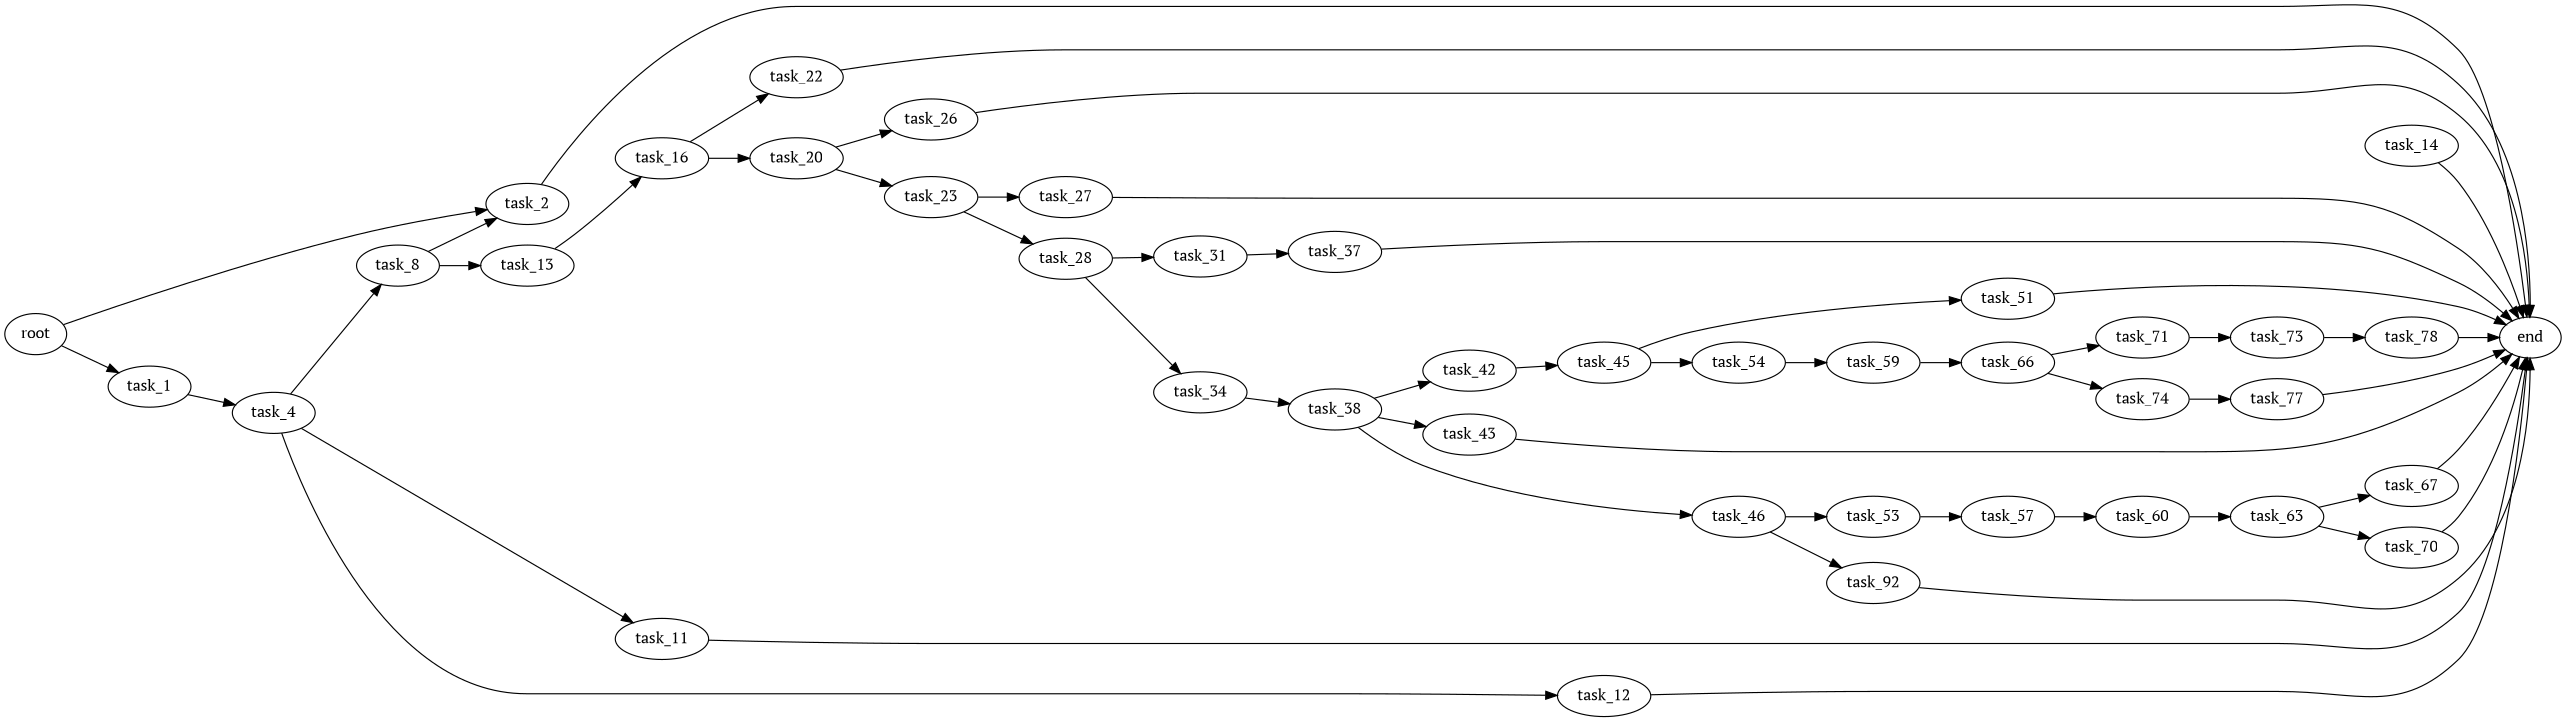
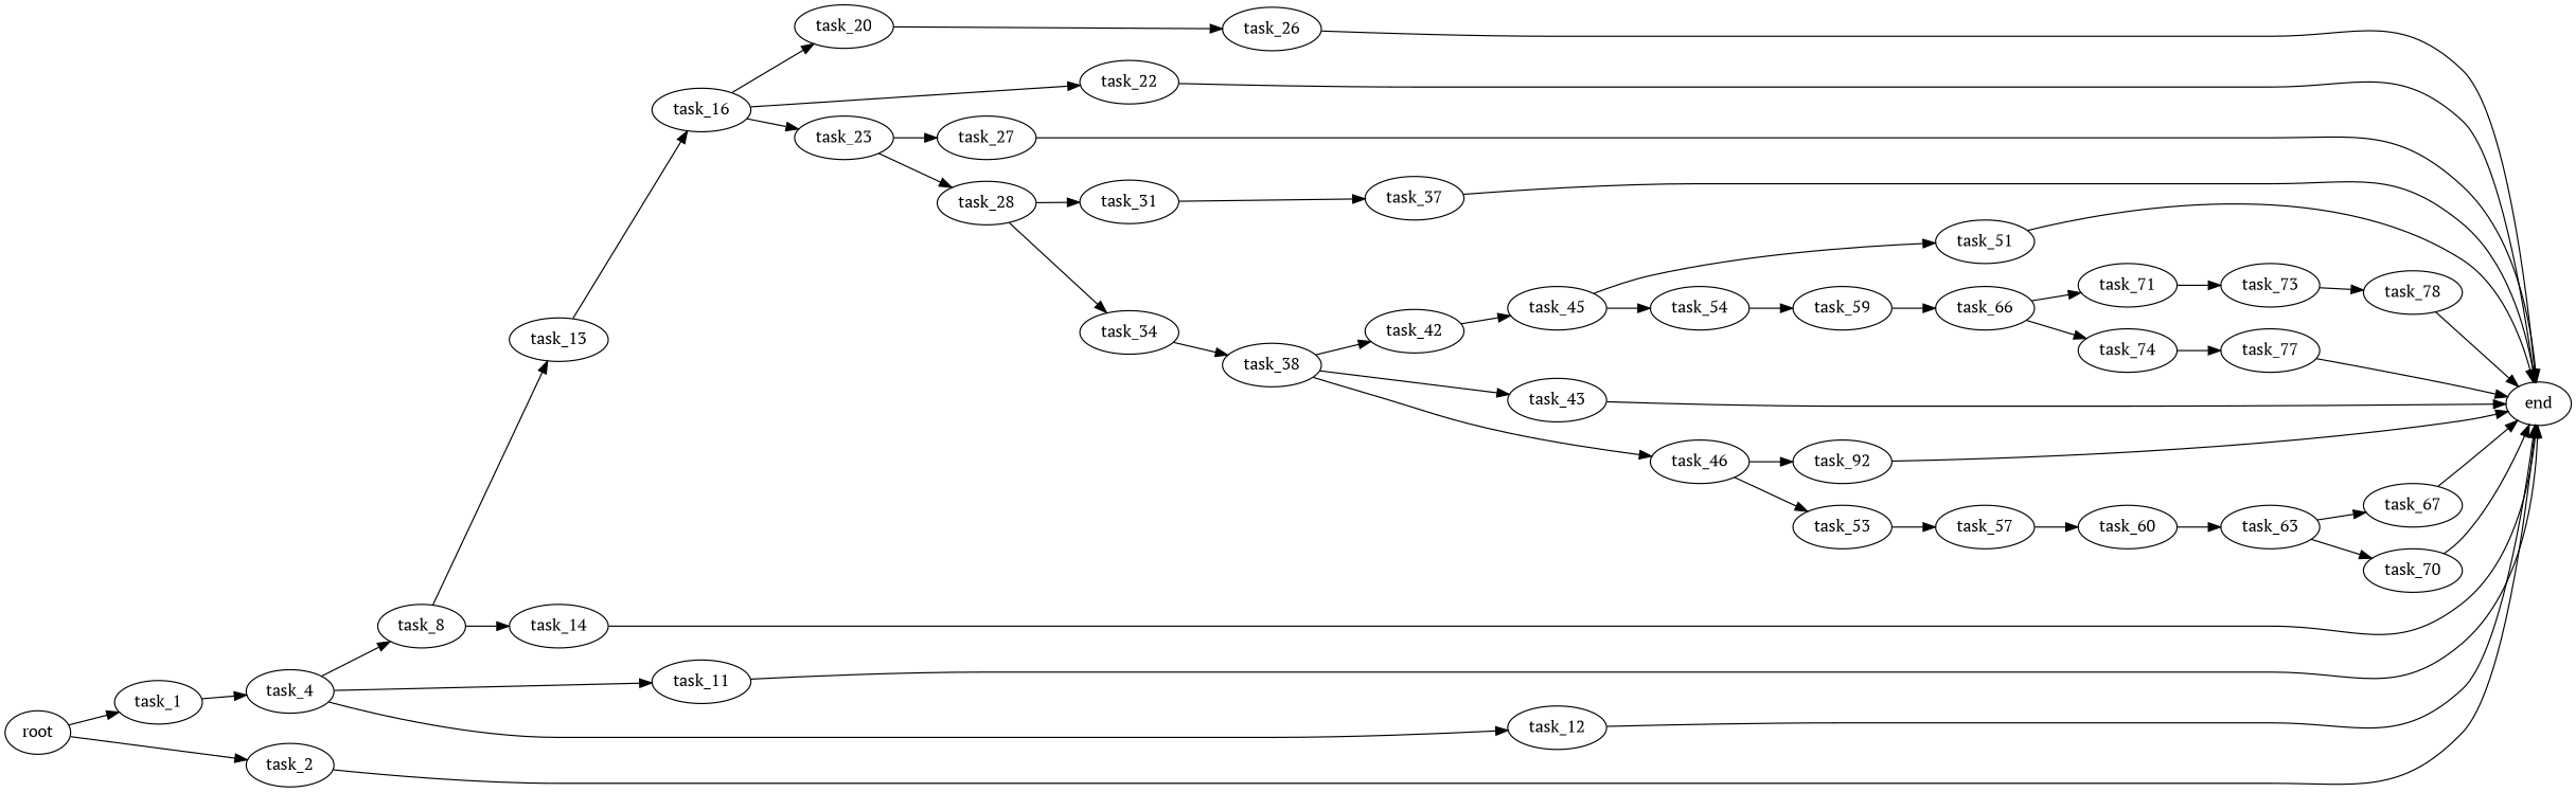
  digraph {
    fontname="PT Serif"
    rankdir=LR
    node [fontname="PT Serif"]
    edge [fontname="PT Serif"]
    root
    task_1
    task_2
    task_4
    end
    task_8
    task_11
    task_12
    task_13
    task_14
    task_16
    task_20
    task_22
    task_23
    task_26
    task_27
    task_28
    task_31
    task_34
    task_37
    task_38
    task_42
    task_43
    task_46
    task_45
    n26 [label=task_92]
    task_53
    task_51
    task_54
    task_59
    task_57
    task_60
    task_66
    task_63
    task_71
    task_74
    task_67
    task_70
    task_73
    task_77
    task_78
    root -> task_1
    root -> task_2
    task_1 -> task_4
    task_2 -> end
    task_4 -> task_8
    task_4 -> task_11
    task_4 -> task_12
    task_8 -> task_13
-   task_8 -> task_2
+   task_8 -> task_14
    task_11 -> end
    task_12 -> end
    task_13 -> task_16
    task_14 -> end
    task_16 -> task_20
    task_16 -> task_22
-   task_20 -> task_23
+   task_16 -> task_23
    task_20 -> task_26
    task_22 -> end
    task_23 -> task_27
    task_23 -> task_28
    task_26 -> end
    task_27 -> end
    task_28 -> task_31
    task_28 -> task_34
    task_31 -> task_37
    task_34 -> task_38
    task_37 -> end
    task_38 -> task_42
    task_38 -> task_43
    task_38 -> task_46
    task_42 -> task_45
    task_43 -> end
    task_46 -> n26
    task_46 -> task_53
    task_45 -> task_51
    task_45 -> task_54
    n26 -> end
    task_53 -> task_57
    task_51 -> end
    task_54 -> task_59
    task_59 -> task_66
    task_57 -> task_60
    task_60 -> task_63
    task_66 -> task_71
    task_66 -> task_74
    task_63 -> task_67
    task_63 -> task_70
    task_71 -> task_73
    task_74 -> task_77
    task_67 -> end
    task_70 -> end
    task_73 -> task_78
    task_77 -> end
    task_78 -> end
  }
